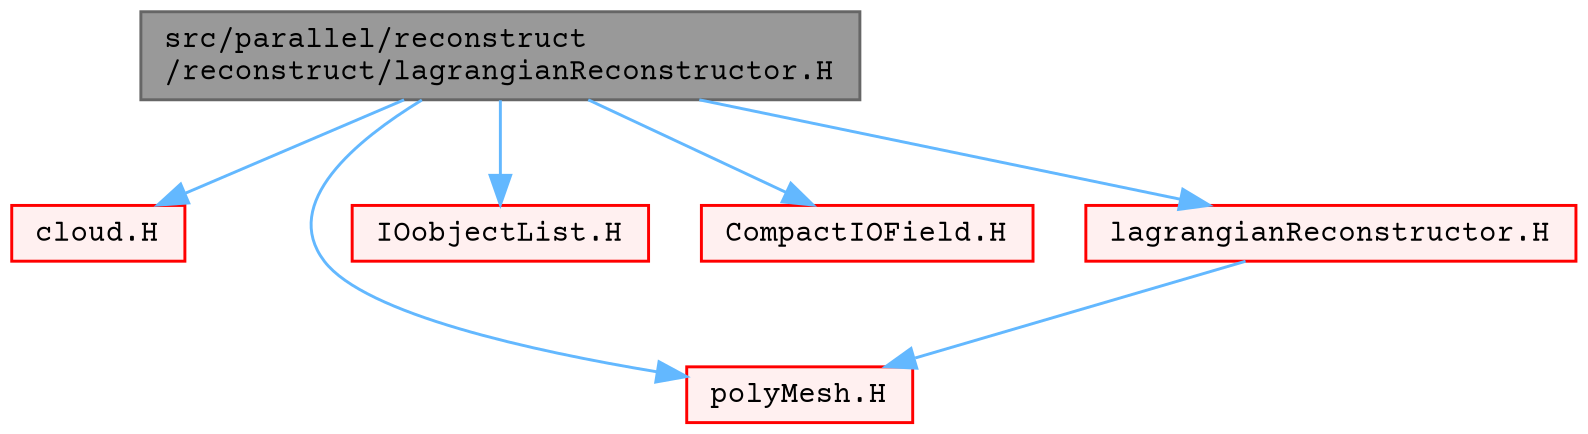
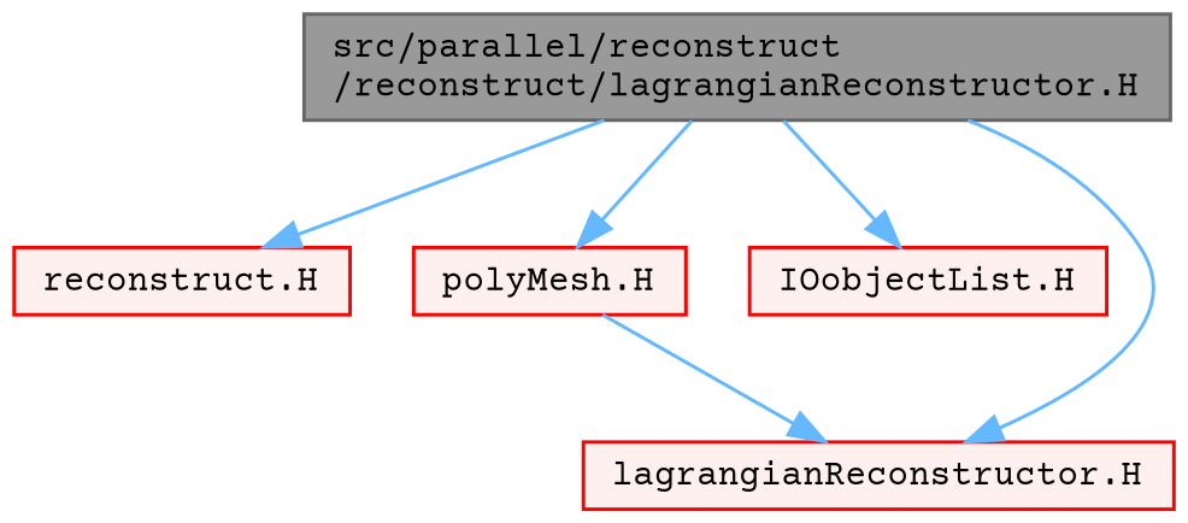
  digraph {
    fontname="Courier Prime"
    node [color=red fillcolor="#FFF0F0" fontname="Courier Prime" fontsize=10 shape=box style=filled]
    edge [color=steelblue1 fontname="Courier Prime" fontsize=10 labelfontname=Helvetica labelfontsize=10 style=solid]
    n1 [color=gray40 fillcolor=grey60 fontcolor=black height=0.2 label="src/parallel/reconstruct\l/reconstruct/lagrangianReconstructor.H" width=0.4]
-   n2 [height=0.2 label="cloud.H" width=0.4]
+   n2 [height=0.2 label="reconstruct.H" width=0.4]
    n3 [height=0.2 label="polyMesh.H" width=0.4]
    n4 [height=0.2 label="IOobjectList.H" width=0.4]
-   n5 [height=0.2 label="CompactIOField.H" width=0.4]
    n6 [height=0.2 label="lagrangianReconstructor.H" width=0.4]
    n1 -> n2
    n1 -> n3
    n1 -> n4
-   n1 -> n5
    n1 -> n6
-   n6 -> n3
+   n3 -> n6
  }
